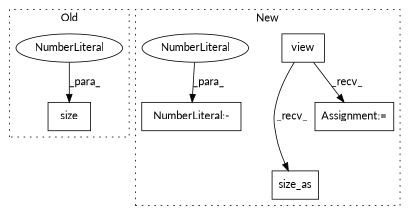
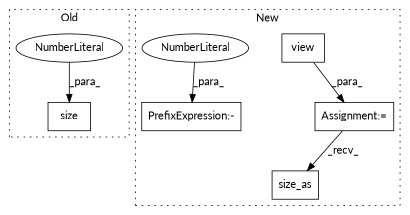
  digraph {
    fontname=Lato
    node [a=32 fontname=Lato l=1 shape=box]
    edge [fontname=Lato]
    n1 [l="5,1" label=size s="667,673"]
    n2 [a=34 label=NumberLiteral s=672 shape=ellipse]
    n3 [l="8,1" label=size_as s="971,982"]
    n4 [l="5,1" label=view s="870,908"]
-   n5 [a=38 label="NumberLiteral:-" s=875]
+   n5 [a=38 label="PrefixExpression:-" s=875]
    n6 [a=34 label=NumberLiteral s=876 shape=ellipse]
    n7 [a=7 l=115 label="Assignment:=" s=804]
    subgraph cluster_1 {
      label=Old
      style=dotted
      n1
      n2
    }
    subgraph cluster_2 {
      label=New
      style=dotted
      n3
      n4
      n5
      n6
      n7
    }
    n2 -> n1 [label=_para_]
-   n4 -> n7 [label=_recv_]
+   n4 -> n7 [label=_para_]
    n6 -> n5 [label=_para_]
-   n4 -> n3 [label=_recv_]
+   n7 -> n3 [label=_recv_]
  }
